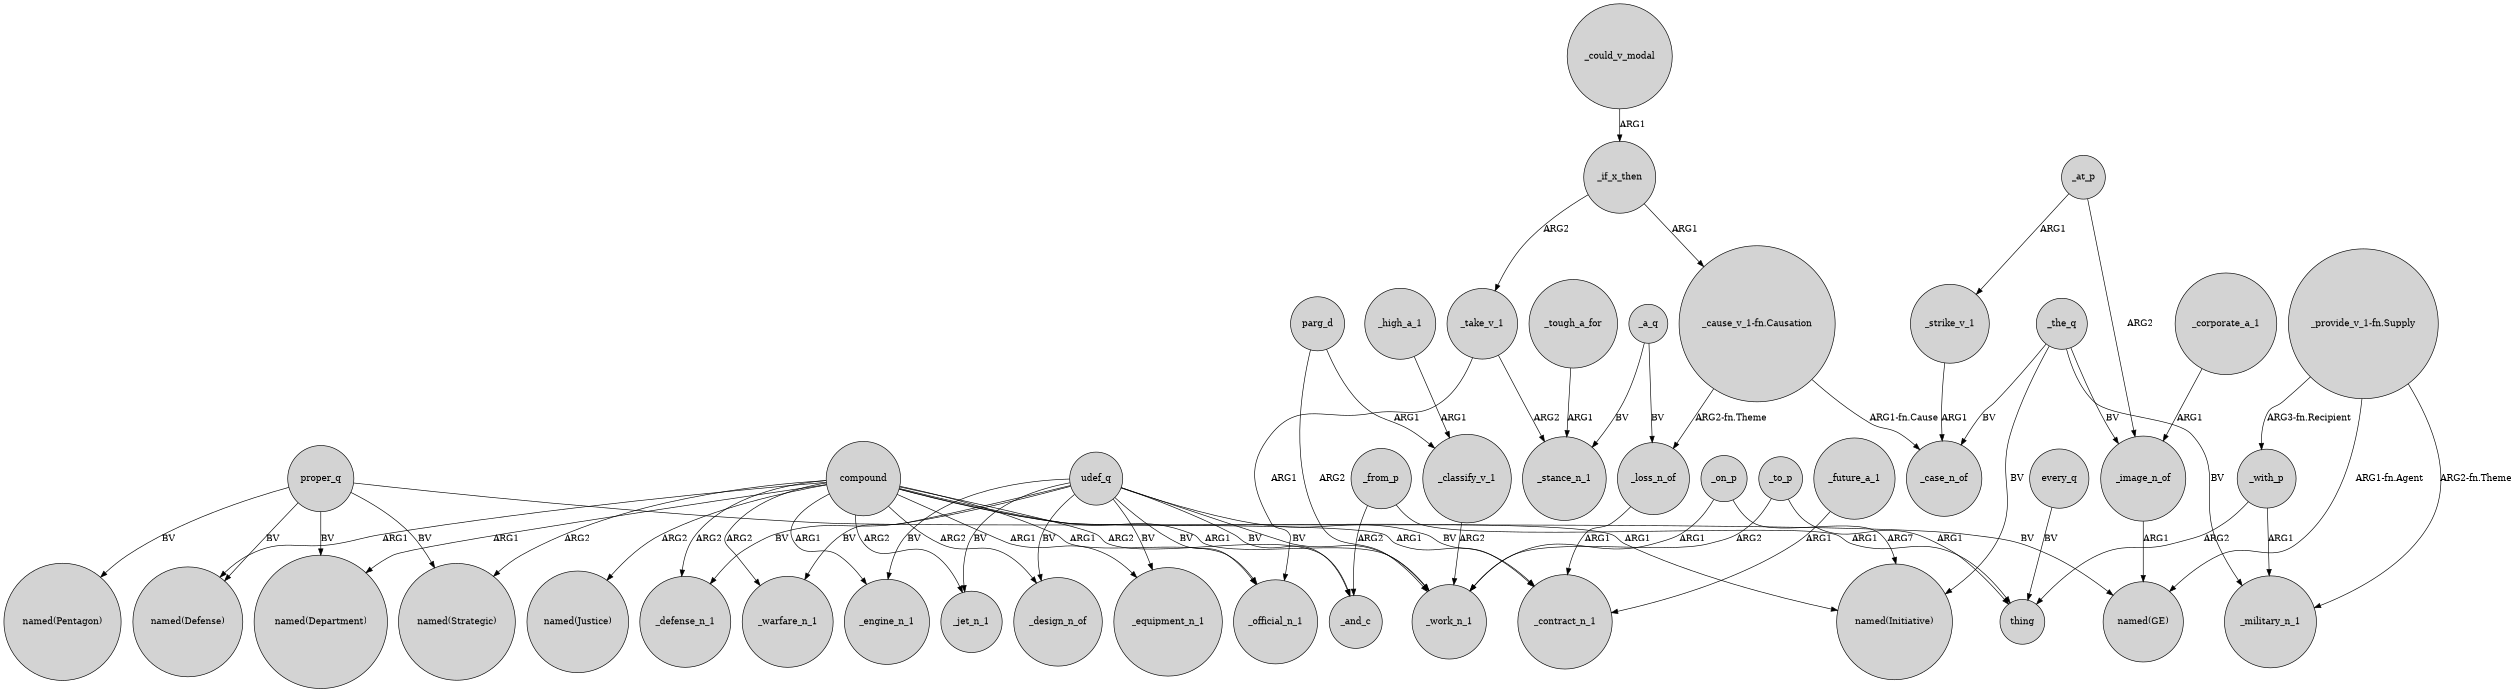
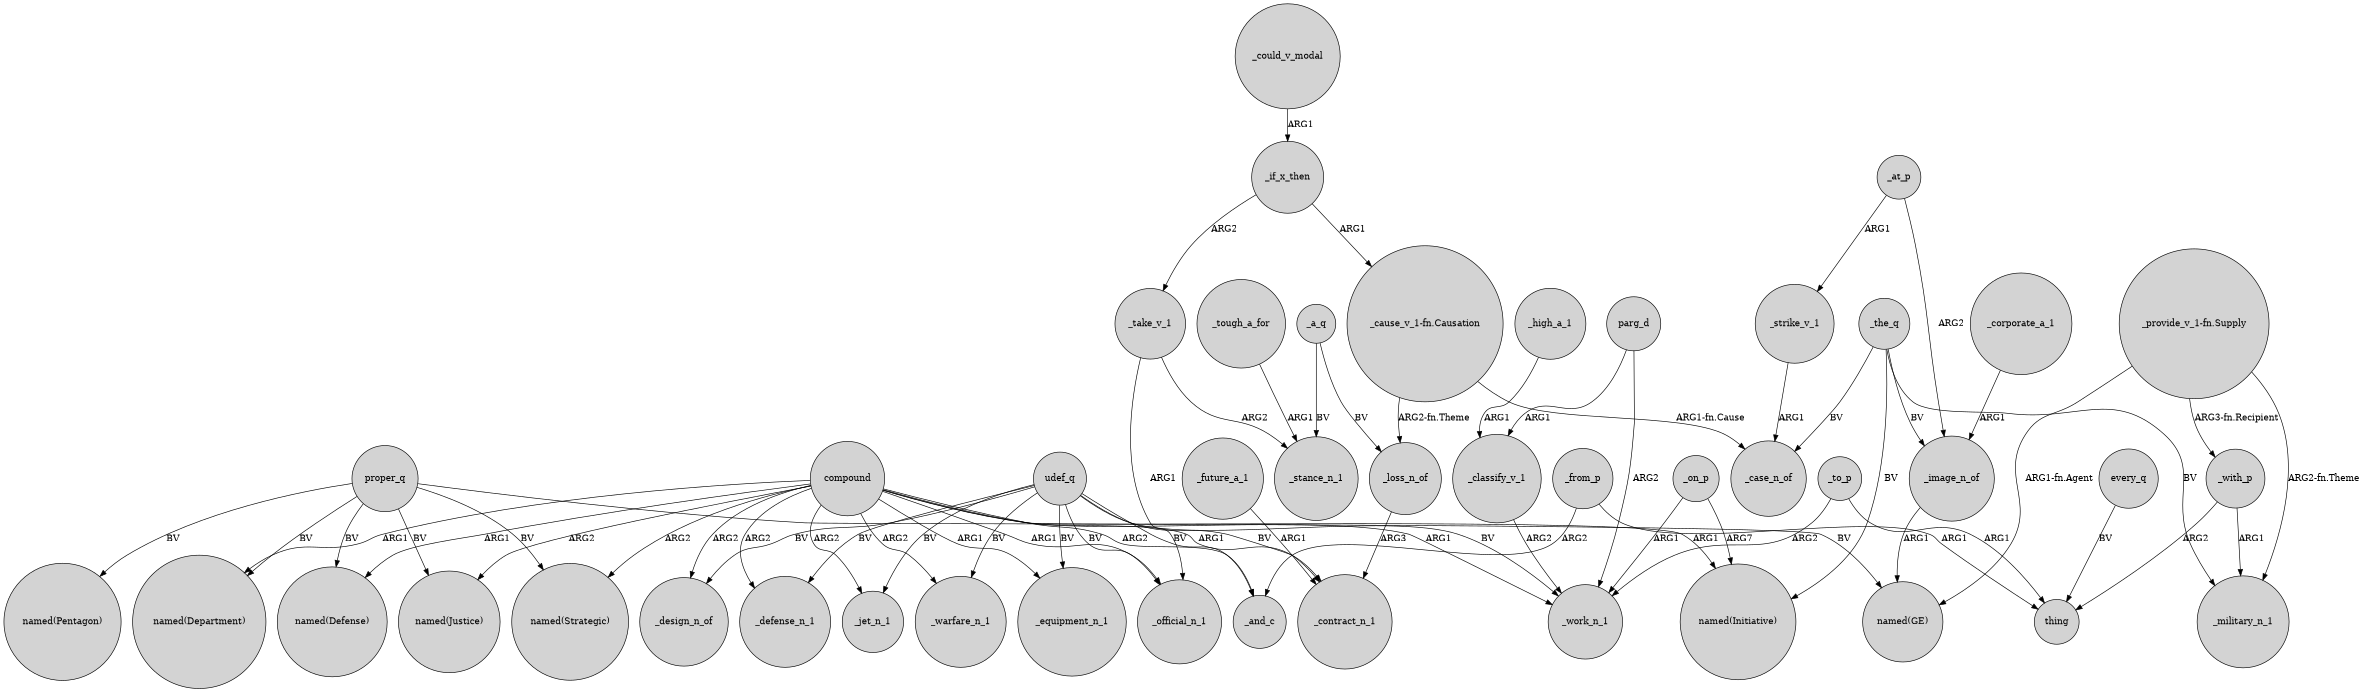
  digraph {
    node [shape=circle style=filled]
    proper_q
    "named(Strategic)"
    "named(GE)"
    "named(Defense)"
    "named(Pentagon)"
    "named(Justice)"
    "named(Department)"
    compound
-   _engine_n_1
    _work_n_1
    _equipment_n_1
    _jet_n_1
    _defense_n_1
    _contract_n_1
    "named(Initiative)"
    _official_n_1
    _warfare_n_1
    _design_n_of
    _and_c
    _classify_v_1
    udef_q
    "_provide_v_1-fn.Supply"
    _with_p
    _military_n_1
    thing
    _tough_a_for
    _stance_n_1
    _at_p
    _image_n_of
    _strike_v_1
    _case_n_of
    every_q
    _a_q
    _loss_n_of
    _the_q
    "_cause_v_1-fn.Causation"
    _corporate_a_1
    _future_a_1
    _on_p
    _take_v_1
    _to_p
    _high_a_1
    _if_x_then
    parg_d
    _could_v_modal
    _from_p
    proper_q -> "named(Strategic)" [label=BV]
    proper_q -> "named(GE)" [label=BV]
    proper_q -> "named(Defense)" [label=BV]
    proper_q -> "named(Pentagon)" [label=BV]
+   proper_q -> "named(Justice)" [label=BV]
    proper_q -> "named(Department)" [label=BV]
    compound -> "named(Strategic)" [label=ARG2]
    compound -> "named(Defense)" [label=ARG1]
    compound -> "named(Justice)" [label=ARG2]
    compound -> "named(Department)" [label=ARG1]
-   compound -> _engine_n_1 [label=ARG1]
    compound -> _work_n_1 [label=ARG1]
    compound -> _equipment_n_1 [label=ARG1]
    compound -> _jet_n_1 [label=ARG2]
    compound -> _defense_n_1 [label=ARG2]
    compound -> _contract_n_1 [label=ARG1]
    compound -> "named(Initiative)" [label=ARG1]
    compound -> _official_n_1 [label=ARG1]
    compound -> _warfare_n_1 [label=ARG2]
    compound -> _design_n_of [label=ARG2]
    compound -> _and_c [label=ARG2]
    _classify_v_1 -> _work_n_1 [label=ARG2]
-   udef_q -> _engine_n_1 [label=BV]
    udef_q -> _work_n_1 [label=BV]
    udef_q -> _equipment_n_1 [label=BV]
    udef_q -> _jet_n_1 [label=BV]
    udef_q -> _defense_n_1 [label=BV]
    udef_q -> _contract_n_1 [label=BV]
    udef_q -> _official_n_1 [label=BV]
    udef_q -> _warfare_n_1 [label=BV]
    udef_q -> _design_n_of [label=BV]
    udef_q -> _and_c [label=BV]
    "_provide_v_1-fn.Supply" -> "named(GE)" [label="ARG1-fn.Agent"]
    "_provide_v_1-fn.Supply" -> _with_p [label="ARG3-fn.Recipient"]
    "_provide_v_1-fn.Supply" -> _military_n_1 [label="ARG2-fn.Theme"]
    _with_p -> _military_n_1 [label=ARG1]
    _with_p -> thing [label=ARG2]
    _tough_a_for -> _stance_n_1 [label=ARG1]
    _at_p -> _image_n_of [label=ARG2]
    _at_p -> _strike_v_1 [label=ARG1]
    _image_n_of -> "named(GE)" [label=ARG1]
    _strike_v_1 -> _case_n_of [label=ARG1]
    every_q -> thing [label=BV]
    _a_q -> _stance_n_1 [label=BV]
    _a_q -> _loss_n_of [label=BV]
-   _loss_n_of -> _contract_n_1 [label=ARG1]
+   _loss_n_of -> _contract_n_1 [label=ARG3]
    _the_q -> "named(Initiative)" [label=BV]
    _the_q -> _military_n_1 [label=BV]
    _the_q -> _image_n_of [label=BV]
    _the_q -> _case_n_of [label=BV]
    "_cause_v_1-fn.Causation" -> _case_n_of [label="ARG1-fn.Cause"]
    "_cause_v_1-fn.Causation" -> _loss_n_of [label="ARG2-fn.Theme"]
    _corporate_a_1 -> _image_n_of [label=ARG1]
    _future_a_1 -> _contract_n_1 [label=ARG1]
    _on_p -> _work_n_1 [label=ARG1]
    _on_p -> "named(Initiative)" [label=ARG7]
    _take_v_1 -> _official_n_1 [label=ARG1]
    _take_v_1 -> _stance_n_1 [label=ARG2]
    _to_p -> _work_n_1 [label=ARG2]
    _to_p -> thing [label=ARG1]
    _high_a_1 -> _classify_v_1 [label=ARG1]
    _if_x_then -> "_cause_v_1-fn.Causation" [label=ARG1]
    _if_x_then -> _take_v_1 [label=ARG2]
    parg_d -> _work_n_1 [label=ARG2]
    parg_d -> _classify_v_1 [label=ARG1]
    _could_v_modal -> _if_x_then [label=ARG1]
    _from_p -> _and_c [label=ARG2]
    _from_p -> thing [label=ARG1]
  }
